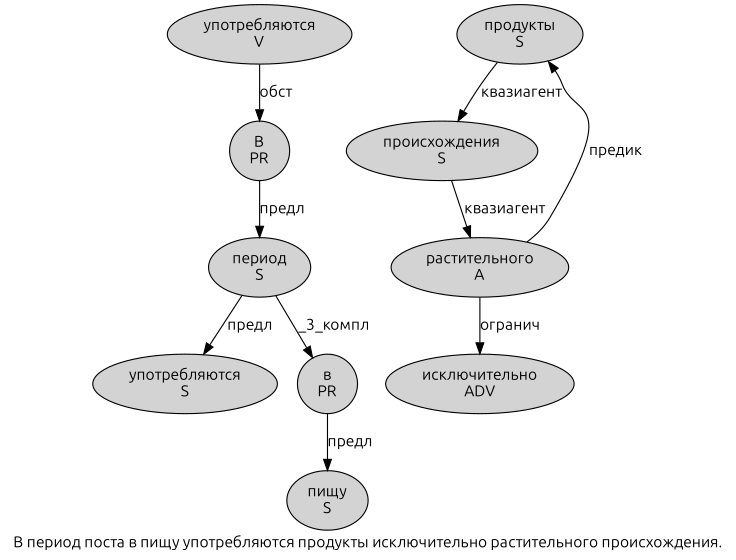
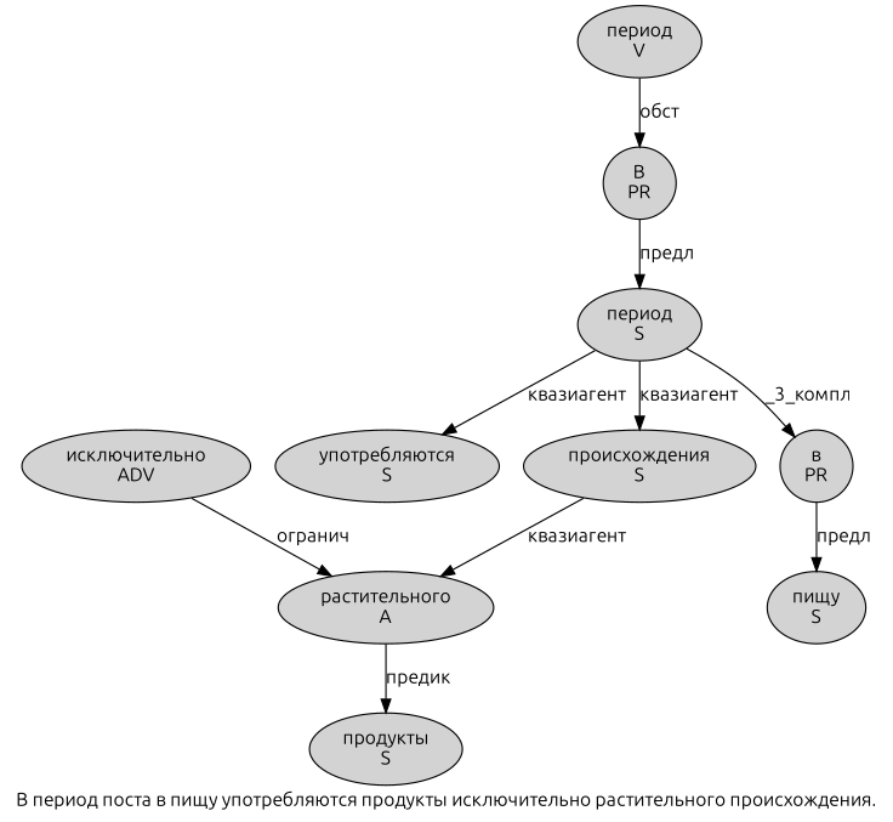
  digraph {
    fontname=Ubuntu
    label="В период поста в пищу употребляются продукты исключительно растительного происхождения."
    node [fillcolor=lightgray fontname=Ubuntu penwidth=1 shape=ellipse style=filled]
    edge [fontname=Ubuntu]
    n1 [label="В\nPR"]
    n2 [label="период\nS"]
    n3 [label="употребляются\nS"]
    n4 [label="в\nPR"]
    n5 [label="пищу\nS"]
-   n6 [label="употребляются\nV"]
+   n6 [label="период\nV"]
    n7 [label="продукты\nS"]
    n8 [label="происхождения\nS"]
    n9 [label="растительного\nA"]
    n10 [label="исключительно\nADV"]
    n1 -> n2 [label="предл"]
-   n2 -> n3 [label="предл"]
+   n2 -> n3 [label="квазиагент"]
    n2 -> n4 [label="_3_компл"]
    n4 -> n5 [label="предл"]
    n6 -> n1 [label="обст"]
-   n7 -> n8 [label="квазиагент"]
+   n2 -> n8 [label="квазиагент"]
    n8 -> n9 [label="квазиагент"]
    n9 -> n7 [label="предик"]
-   n9 -> n10 [label="огранич"]
+   n10 -> n9 [label="огранич"]
  }
